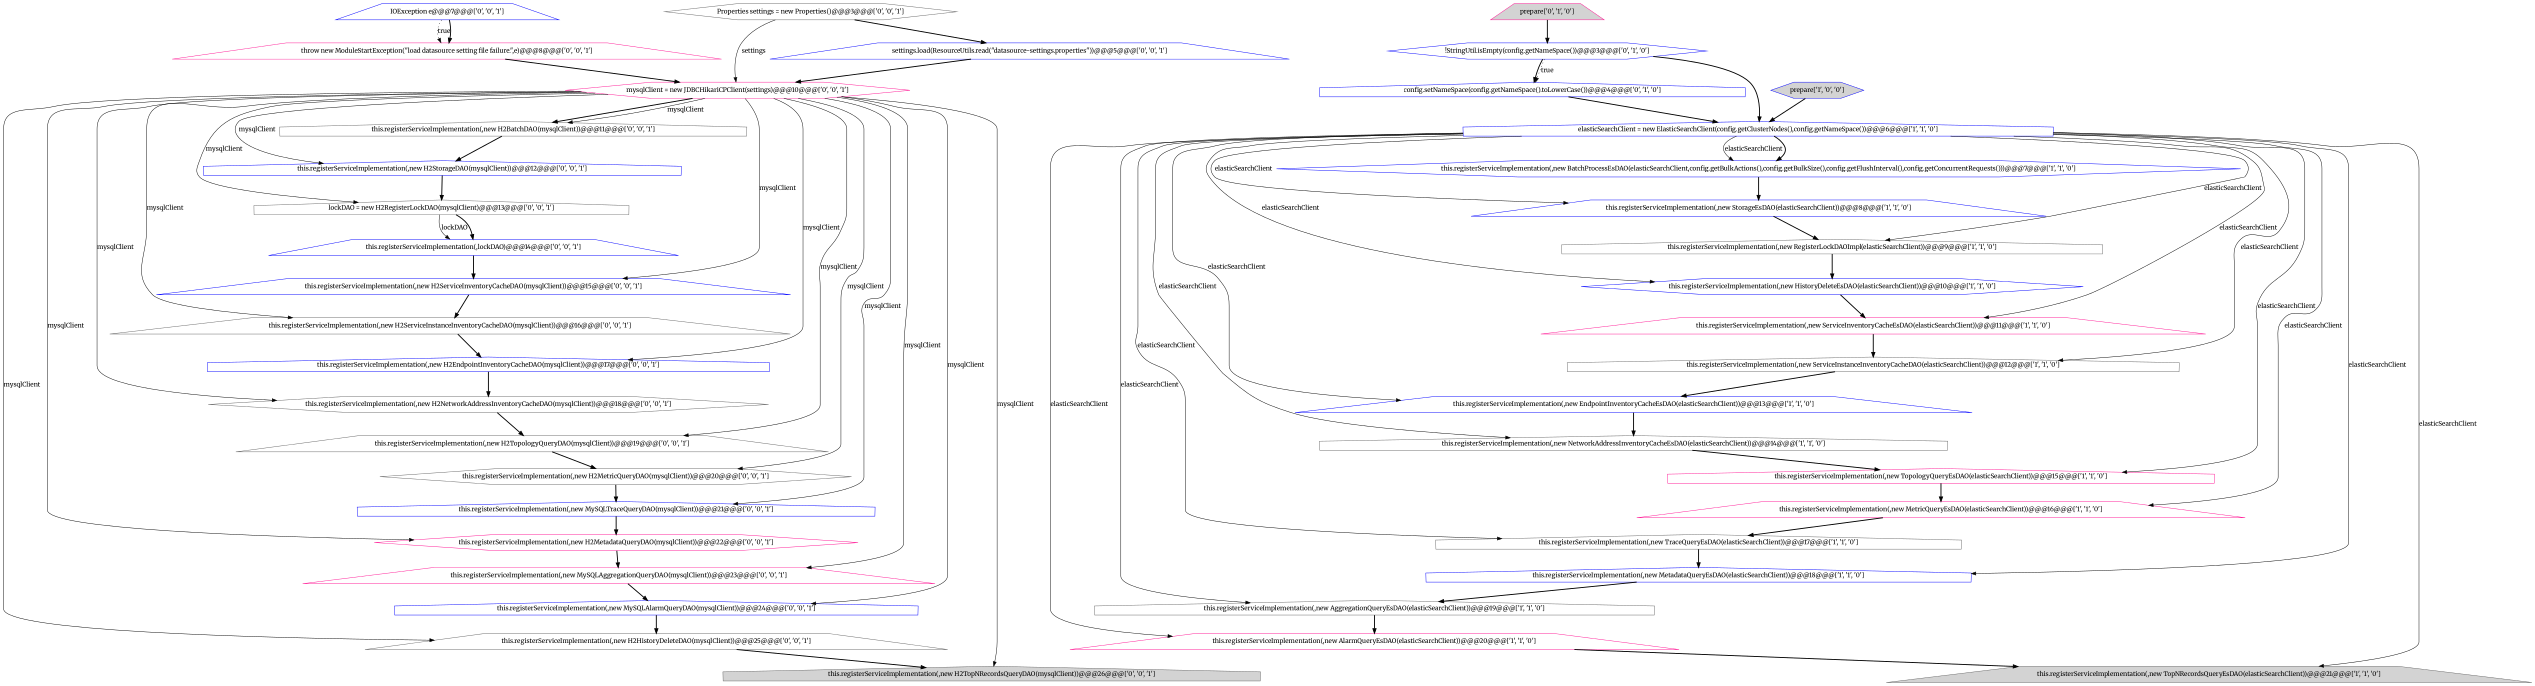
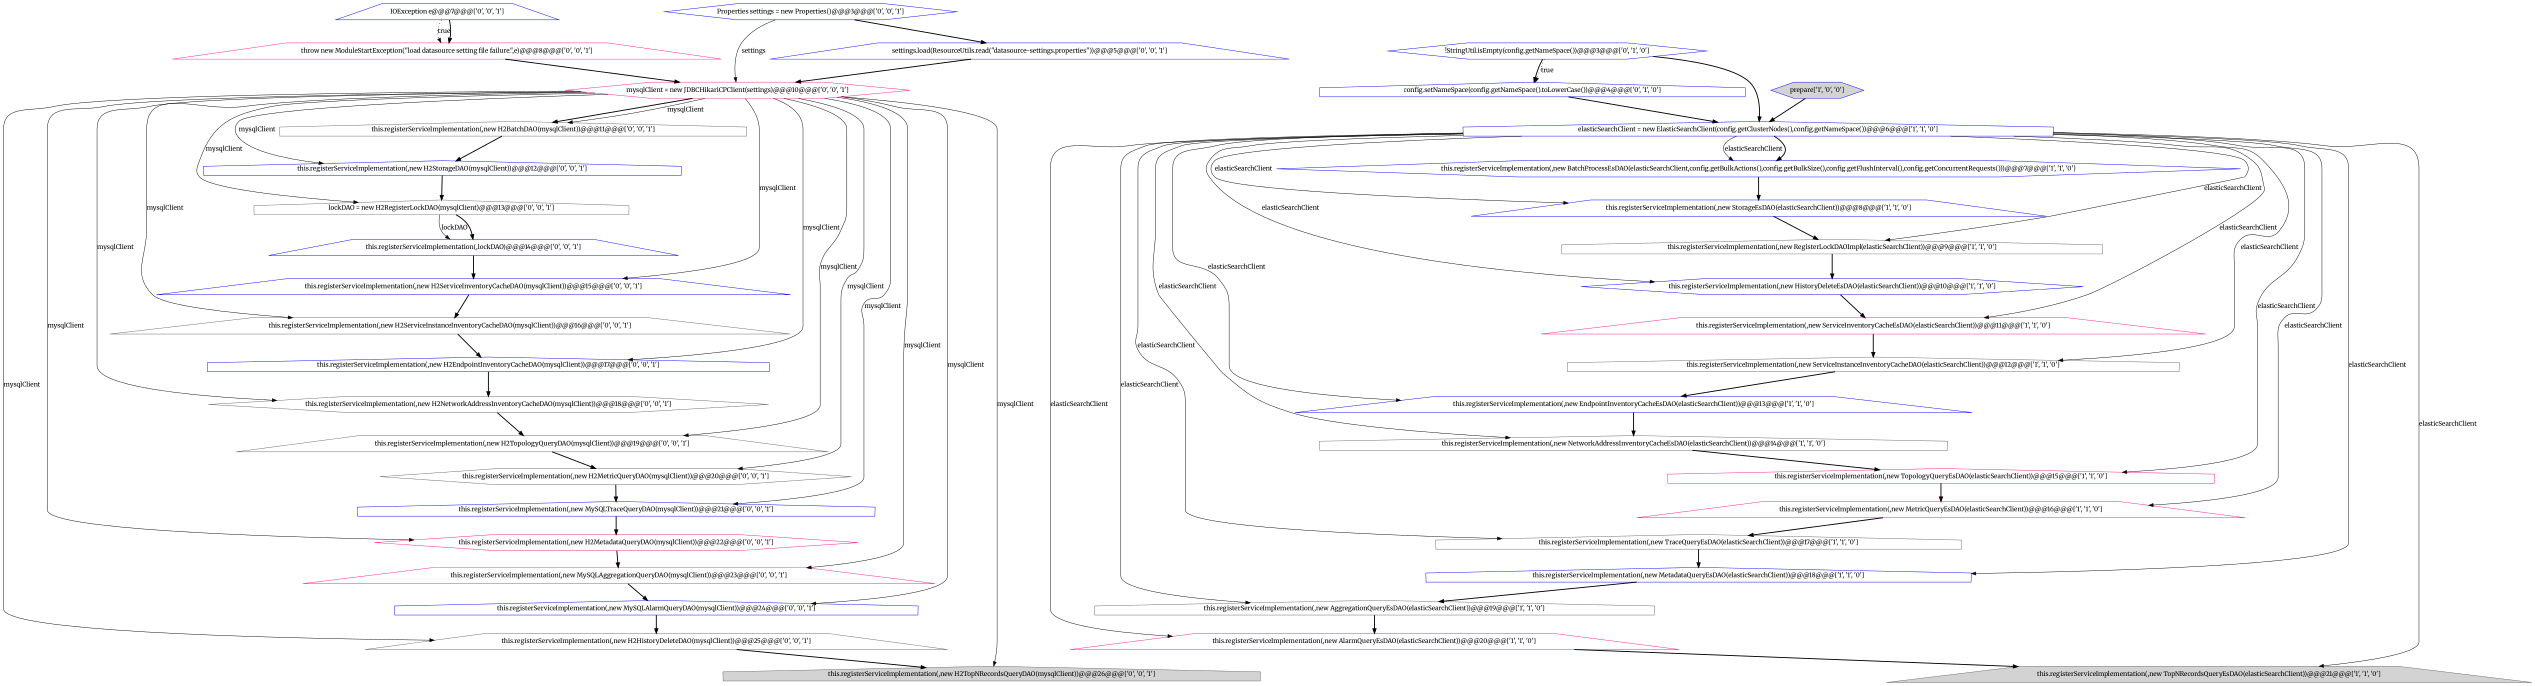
  digraph {
    fontname=Merriweather
    node [color=blue fillcolor=white fontname=Merriweather shape=trapezium style=filled]
    edge [fontname=Merriweather style=bold]
    n1 [color=deeppink label="this.registerServiceImplementation(,new H2MetadataQueryDAO(mysqlClient))@@@22@@@['0', '0', '1']" shape=hexagon]
    n2 [color=deeppink label="this.registerServiceImplementation(,new MySQLAggregationQueryDAO(mysqlClient))@@@23@@@['0', '0', '1']"]
    n3 [label="this.registerServiceImplementation(,new MySQLAlarmQueryDAO(mysqlClient))@@@24@@@['0', '0', '1']" shape=house]
    n4 [label="IOException e@@@7@@@['0', '0', '1']"]
    n5 [color=deeppink label="throw new ModuleStartException(\"load datasource setting file failure.\",e)@@@8@@@['0', '0', '1']"]
    n6 [color=deeppink label="mysqlClient = new JDBCHikariCPClient(settings)@@@10@@@['0', '0', '1']" shape=hexagon]
    n7 [color=gray40 label="this.registerServiceImplementation(,new H2MetricQueryDAO(mysqlClient))@@@20@@@['0', '0', '1']" shape=hexagon]
    n8 [label="this.registerServiceImplementation(,new MySQLTraceQueryDAO(mysqlClient))@@@21@@@['0', '0', '1']" shape=house]
    n9 [label="this.registerServiceImplementation(,new H2EndpointInventoryCacheDAO(mysqlClient))@@@17@@@['0', '0', '1']" shape=house]
    n10 [color=gray40 label="this.registerServiceImplementation(,new H2NetworkAddressInventoryCacheDAO(mysqlClient))@@@18@@@['0', '0', '1']" shape=hexagon]
    n11 [color=gray40 label="this.registerServiceImplementation(,new H2ServiceInstanceInventoryCacheDAO(mysqlClient))@@@16@@@['0', '0', '1']"]
    n12 [color=gray40 label="this.registerServiceImplementation(,new H2HistoryDeleteDAO(mysqlClient))@@@25@@@['0', '0', '1']"]
    n13 [color=gray40 fillcolor=lightgray label="this.registerServiceImplementation(,new H2TopNRecordsQueryDAO(mysqlClient))@@@26@@@['0', '0', '1']" shape=house]
    n14 [color=gray40 label="lockDAO = new H2RegisterLockDAO(mysqlClient)@@@13@@@['0', '0', '1']" shape=house]
    n15 [color=gray40 label="this.registerServiceImplementation(,new H2BatchDAO(mysqlClient))@@@11@@@['0', '0', '1']" shape=house]
    n16 [label="this.registerServiceImplementation(,new H2StorageDAO(mysqlClient))@@@12@@@['0', '0', '1']" shape=house]
    n17 [color=gray40 label="this.registerServiceImplementation(,new H2TopologyQueryDAO(mysqlClient))@@@19@@@['0', '0', '1']"]
    n18 [label="this.registerServiceImplementation(,new H2ServiceInventoryCacheDAO(mysqlClient))@@@15@@@['0', '0', '1']"]
    n19 [label="this.registerServiceImplementation(,new StorageEsDAO(elasticSearchClient))@@@8@@@['1', '1', '0']"]
    n20 [color=gray40 label="this.registerServiceImplementation(,new RegisterLockDAOImpl(elasticSearchClient))@@@9@@@['1', '1', '0']" shape=house]
    n21 [label="this.registerServiceImplementation(,new HistoryDeleteEsDAO(elasticSearchClient))@@@10@@@['1', '1', '0']" shape=hexagon]
-   n22 [color=gray40 label="Properties settings = new Properties()@@@3@@@['0', '0', '1']" shape=hexagon]
+   n22 [label="Properties settings = new Properties()@@@3@@@['0', '0', '1']" shape=hexagon]
    n23 [label="settings.load(ResourceUtils.read(\"datasource-settings.properties\"))@@@5@@@['0', '0', '1']"]
    n24 [label="!StringUtil.isEmpty(config.getNameSpace())@@@3@@@['0', '1', '0']" shape=hexagon]
    n25 [label="config.setNameSpace(config.getNameSpace().toLowerCase())@@@4@@@['0', '1', '0']" shape=house]
    n26 [label="elasticSearchClient = new ElasticSearchClient(config.getClusterNodes(),config.getNameSpace())@@@6@@@['1', '1', '0']" shape=house]
    n27 [color=deeppink label="this.registerServiceImplementation(,new ServiceInventoryCacheEsDAO(elasticSearchClient))@@@11@@@['1', '1', '0']"]
    n28 [color=deeppink label="this.registerServiceImplementation(,new TopologyQueryEsDAO(elasticSearchClient))@@@15@@@['1', '1', '0']" shape=house]
    n29 [color=deeppink label="this.registerServiceImplementation(,new MetricQueryEsDAO(elasticSearchClient))@@@16@@@['1', '1', '0']"]
    n30 [label="this.registerServiceImplementation(,new EndpointInventoryCacheEsDAO(elasticSearchClient))@@@13@@@['1', '1', '0']"]
    n31 [color=gray40 label="this.registerServiceImplementation(,new NetworkAddressInventoryCacheEsDAO(elasticSearchClient))@@@14@@@['1', '1', '0']" shape=house]
    n32 [color=deeppink label="this.registerServiceImplementation(,new AlarmQueryEsDAO(elasticSearchClient))@@@20@@@['1', '1', '0']"]
    n33 [color=gray40 fillcolor=lightgray label="this.registerServiceImplementation(,new TopNRecordsQueryEsDAO(elasticSearchClient))@@@21@@@['1', '1', '0']"]
    n34 [color=gray40 label="this.registerServiceImplementation(,new TraceQueryEsDAO(elasticSearchClient))@@@17@@@['1', '1', '0']" shape=house]
    n35 [label="this.registerServiceImplementation(,new BatchProcessEsDAO(elasticSearchClient,config.getBulkActions(),config.getBulkSize(),config.getFlushInterval(),config.getConcurrentRequests()))@@@7@@@['1', '1', '0']" shape=hexagon]
    n36 [color=gray40 label="this.registerServiceImplementation(,new ServiceInstanceInventoryCacheDAO(elasticSearchClient))@@@12@@@['1', '1', '0']" shape=house]
    n37 [color=gray40 label="this.registerServiceImplementation(,new AggregationQueryEsDAO(elasticSearchClient))@@@19@@@['1', '1', '0']" shape=house]
    n38 [label="this.registerServiceImplementation(,new MetadataQueryEsDAO(elasticSearchClient))@@@18@@@['1', '1', '0']" shape=house]
    n39 [label="this.registerServiceImplementation(,lockDAO)@@@14@@@['0', '0', '1']"]
-   n40 [color=deeppink fillcolor=lightgray label="prepare['0', '1', '0']"]
    n41 [fillcolor=lightgray label="prepare['1', '0', '0']" shape=hexagon]
    n1 -> n2
    n2 -> n3
    n3 -> n12
    n4 -> n5 [label=true style=dotted]
    n4 -> n5
    n5 -> n6
    n6 -> n1 [label=mysqlClient style=solid]
    n6 -> n2 [label=mysqlClient style=solid]
    n6 -> n3 [label=mysqlClient style=solid]
    n6 -> n7 [label=mysqlClient style=solid]
    n6 -> n8 [label=mysqlClient style=solid]
    n6 -> n9 [label=mysqlClient style=solid]
    n6 -> n10 [label=mysqlClient style=solid]
    n6 -> n11 [label=mysqlClient style=solid]
    n6 -> n12 [label=mysqlClient style=solid]
    n6 -> n13 [label=mysqlClient style=solid]
    n6 -> n14 [label=mysqlClient style=solid]
    n6 -> n15
    n6 -> n15 [label=mysqlClient style=solid]
    n6 -> n16 [label=mysqlClient style=solid]
    n6 -> n17 [label=mysqlClient style=solid]
    n6 -> n18 [label=mysqlClient style=solid]
    n7 -> n8
    n8 -> n1
    n9 -> n10
    n10 -> n17
    n11 -> n9
    n12 -> n13
    n14 -> n39 [label=lockDAO style=solid]
    n14 -> n39
    n15 -> n16
    n16 -> n14
    n17 -> n7
    n18 -> n11
    n19 -> n20
    n20 -> n21
    n21 -> n27
    n22 -> n6 [label=settings style=solid]
    n22 -> n23
    n23 -> n6
    n24 -> n25 [label=true style=dotted]
    n24 -> n25
    n24 -> n26
    n25 -> n26
    n26 -> n19 [label=elasticSearchClient style=solid]
    n26 -> n20 [label=elasticSearchClient style=solid]
    n26 -> n21 [label=elasticSearchClient style=solid]
    n26 -> n27 [label=elasticSearchClient style=solid]
    n26 -> n28 [label=elasticSearchClient style=solid]
    n26 -> n29 [label=elasticSearchClient style=solid]
    n26 -> n30 [label=elasticSearchClient style=solid]
    n26 -> n31 [label=elasticSearchClient style=solid]
    n26 -> n32 [label=elasticSearchClient style=solid]
    n26 -> n33 [label=elasticSearchClient style=solid]
    n26 -> n34 [label=elasticSearchClient style=solid]
    n26 -> n35
    n26 -> n35 [label=elasticSearchClient style=solid]
    n26 -> n36 [label=elasticSearchClient style=solid]
    n26 -> n37 [label=elasticSearchClient style=solid]
    n26 -> n38 [label=elasticSearchClient style=solid]
    n27 -> n36
    n28 -> n29
    n29 -> n34
    n30 -> n31
    n31 -> n28
    n32 -> n33
    n34 -> n38
    n35 -> n19
    n36 -> n30
    n37 -> n32
    n38 -> n37
    n39 -> n18
-   n40 -> n24
    n41 -> n26
  }
